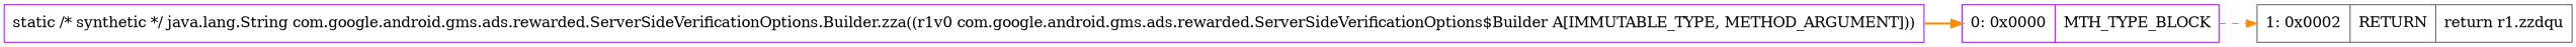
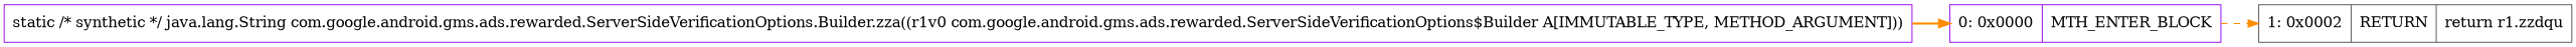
  digraph {
    rankdir=LR
    node [shape=record color=purple]
    edge [color=darkorange]
-   n1 [label="{0\:\ 0x0000|MTH_TYPE_BLOCK\l}"]
+   n1 [label="{0\:\ 0x0000|MTH_ENTER_BLOCK\l}"]
    n2 [label="{1\:\ 0x0002|RETURN\l|return r1.zzdqu\l}" color=gray40]
    n3 [label="{static \/* synthetic *\/ java.lang.String com.google.android.gms.ads.rewarded.ServerSideVerificationOptions.Builder.zza((r1v0 com.google.android.gms.ads.rewarded.ServerSideVerificationOptions$Builder A[IMMUTABLE_TYPE, METHOD_ARGUMENT])) }"]
    n1 -> n2 [style=dashed]
    n3 -> n1 [style=bold]
  }
